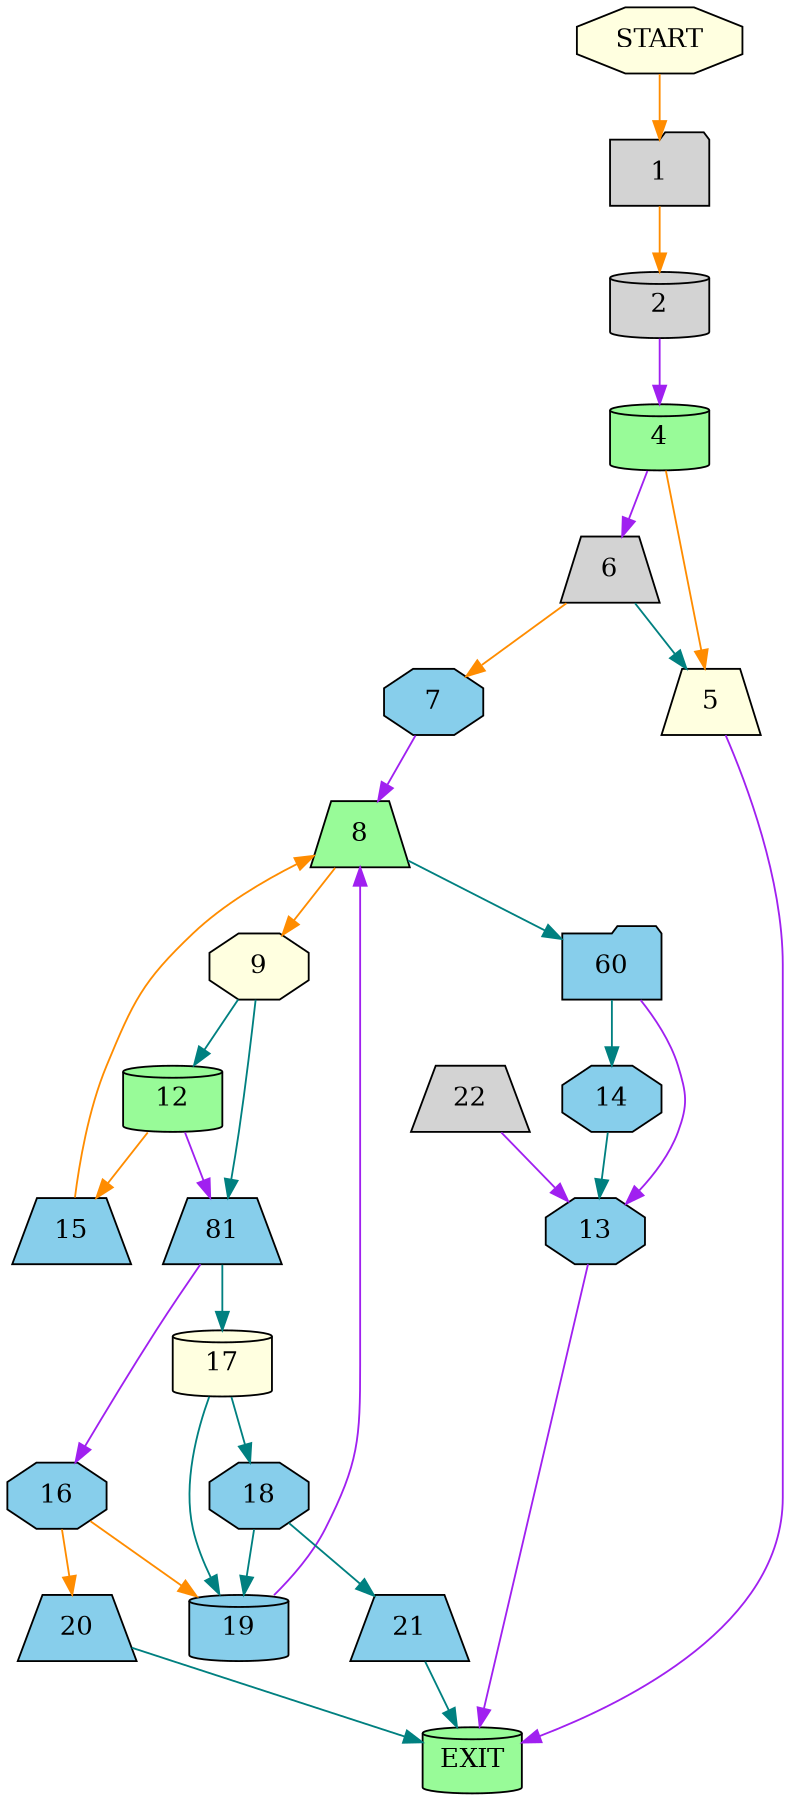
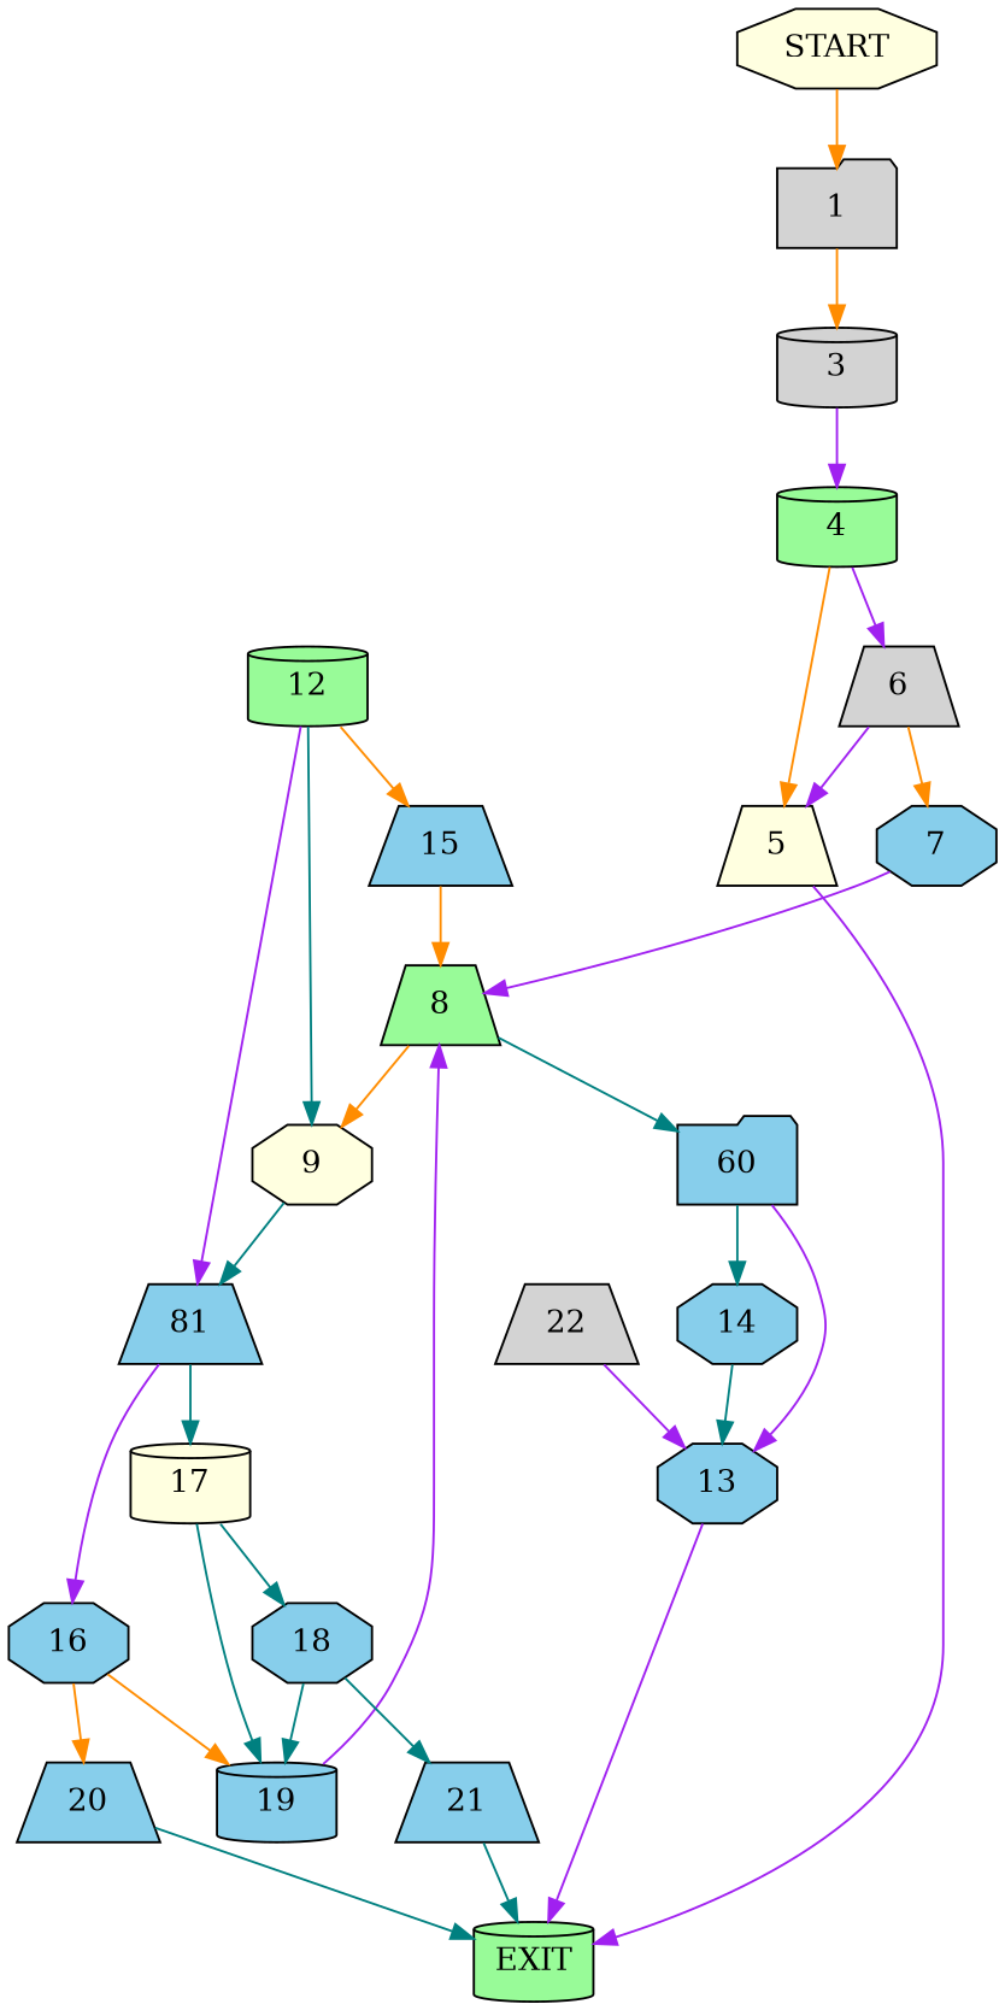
  digraph {
    node [fillcolor=skyblue shape=trapezium style=filled]
    edge [color=teal]
    n1 [fillcolor=lightyellow label=START shape=octagon]
    1 [fillcolor=lightgrey shape=folder]
-   2 [fillcolor=lightgrey shape=cylinder]
+   2 [fillcolor=lightgrey shape=cylinder label=3]
    n4 [fillcolor=palegreen label=EXIT shape=cylinder]
    4 [fillcolor=palegreen shape=cylinder]
    5 [fillcolor=lightyellow]
    6 [fillcolor=lightgrey]
    7 [shape=octagon]
    8 [fillcolor=palegreen]
    9 [fillcolor=lightyellow shape=octagon]
    n11 [label=60 shape=folder]
    n12 [label=81]
    12 [fillcolor=palegreen shape=cylinder]
    13 [shape=octagon]
    14 [shape=octagon]
    16 [shape=octagon]
    17 [fillcolor=lightyellow shape=cylinder]
    15
    19 [shape=cylinder]
    20
    18 [shape=octagon]
    22 [fillcolor=lightgrey]
    21
    n1 -> 1 [color=darkorange]
    1 -> 2 [color=darkorange]
    2 -> 4 [color=purple]
    4 -> 5 [color=darkorange]
    4 -> 6 [color=purple]
    5 -> n4 [color=purple]
-   6 -> 5
+   6 -> 5 [color=purple]
    6 -> 7 [color=darkorange]
    7 -> 8 [color=purple]
    8 -> 9 [color=darkorange]
    8 -> n11
    9 -> n12
-   9 -> 12
+   12 -> 9
    n11 -> 13 [color=purple]
    n11 -> 14
    n12 -> 16 [color=purple]
    n12 -> 17
    12 -> n12 [color=purple]
    12 -> 15 [color=darkorange]
    13 -> n4 [color=purple]
    14 -> 13
    16 -> 19 [color=darkorange]
    16 -> 20 [color=darkorange]
    17 -> 19
    17 -> 18
    15 -> 8 [color=darkorange]
    19 -> 8 [color=purple]
    20 -> n4
    18 -> 19
    18 -> 21
    22 -> 13 [color=purple]
    21 -> n4
  }
